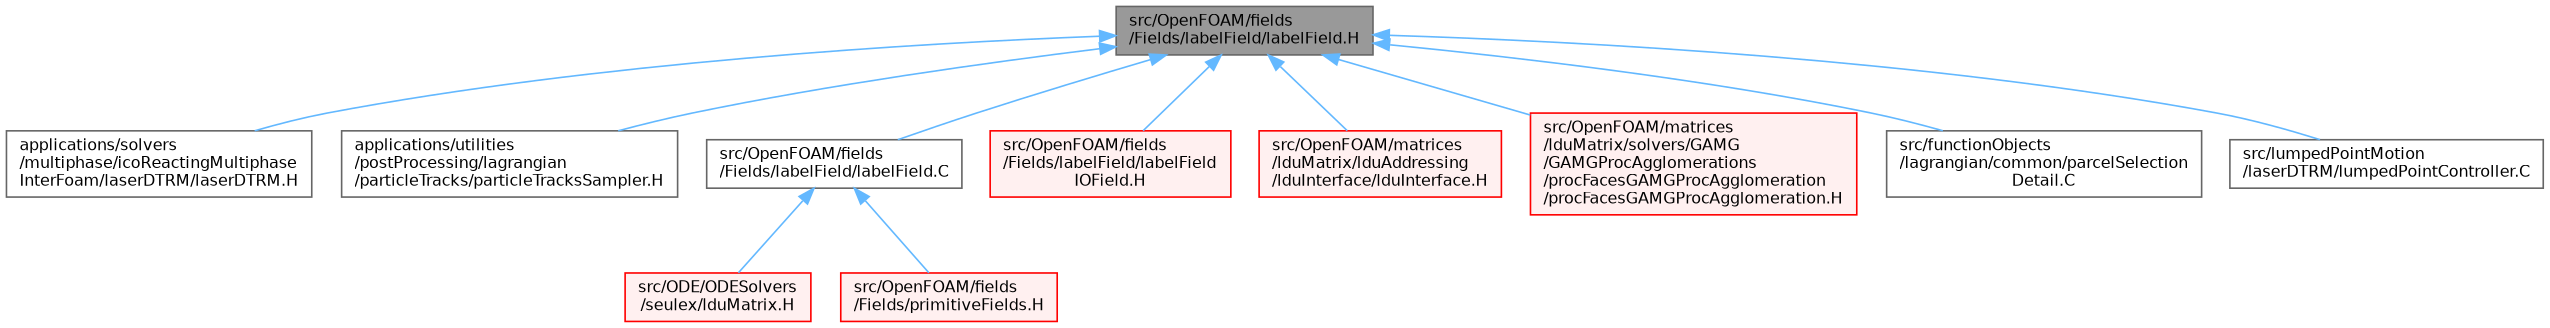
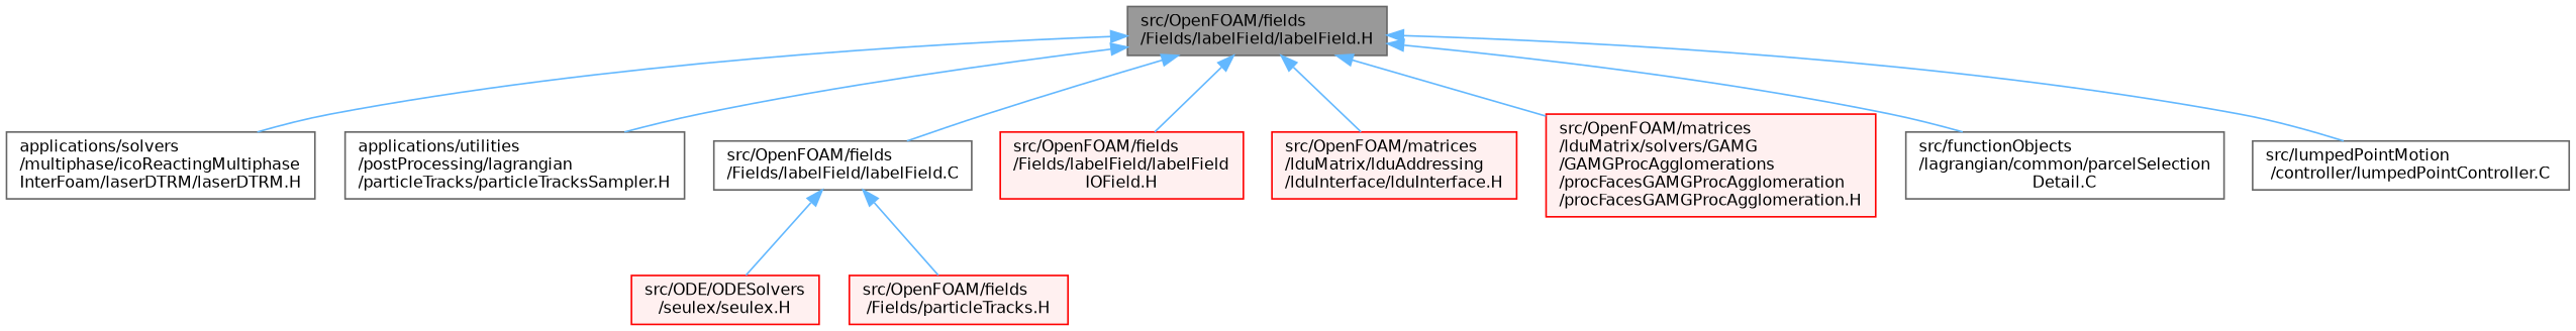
  digraph {
    node [color=grey40 fillcolor=white fontname=Helvetica fontsize=10 shape=box style=filled]
    edge [color=steelblue1 dir=back fontname=Helvetica fontsize=10 labelfontname=Helvetica labelfontsize=10 style=solid]
    n1 [color=gray40 fillcolor=grey60 fontcolor=black height=0.2 label="src/OpenFOAM/fields\l/Fields/labelField/labelField.H" width=0.4]
    n2 [height=0.2 label="applications/solvers\l/multiphase/icoReactingMultiphase\lInterFoam/laserDTRM/laserDTRM.H" width=0.4]
    n3 [height=0.2 label="applications/utilities\l/postProcessing/lagrangian\l/particleTracks/particleTracksSampler.H" width=0.4]
    n4 [height=0.2 label="src/OpenFOAM/fields\l/Fields/labelField/labelField.C" width=0.4]
    n5 [color=red fillcolor="#FFF0F0" height=0.2 label="src/OpenFOAM/fields\l/Fields/labelField/labelField\lIOField.H" width=0.4]
    n6 [color=red fillcolor="#FFF0F0" height=0.2 label="src/OpenFOAM/matrices\l/lduMatrix/lduAddressing\l/lduInterface/lduInterface.H" width=0.4]
    n7 [color=red fillcolor="#FFF0F0" height=0.2 label="src/OpenFOAM/matrices\l/lduMatrix/solvers/GAMG\l/GAMGProcAgglomerations\l/procFacesGAMGProcAgglomeration\l/procFacesGAMGProcAgglomeration.H" width=0.4]
    n8 [height=0.2 label="src/functionObjects\l/lagrangian/common/parcelSelection\lDetail.C" width=0.4]
-   n9 [height=0.2 label="src/lumpedPointMotion\l/laserDTRM/lumpedPointController.C" width=0.4]
-   n10 [color=red fillcolor="#FFF0F0" height=0.2 label="src/ODE/ODESolvers\l/seulex/lduMatrix.H" width=0.4]
-   n11 [color=red fillcolor="#FFF0F0" height=0.2 label="src/OpenFOAM/fields\l/Fields/primitiveFields.H" width=0.4]
+   n9 [height=0.2 label="src/lumpedPointMotion\l/controller/lumpedPointController.C" width=0.4]
+   n10 [color=red fillcolor="#FFF0F0" height=0.2 label="src/ODE/ODESolvers\l/seulex/seulex.H" width=0.4]
+   n11 [color=red fillcolor="#FFF0F0" height=0.2 label="src/OpenFOAM/fields\l/Fields/particleTracks.H" width=0.4]
    n1 -> n2
    n1 -> n3
    n1 -> n4
    n1 -> n5
    n1 -> n6
    n1 -> n7
    n1 -> n8
    n1 -> n9
    n4 -> n10
    n4 -> n11
  }
